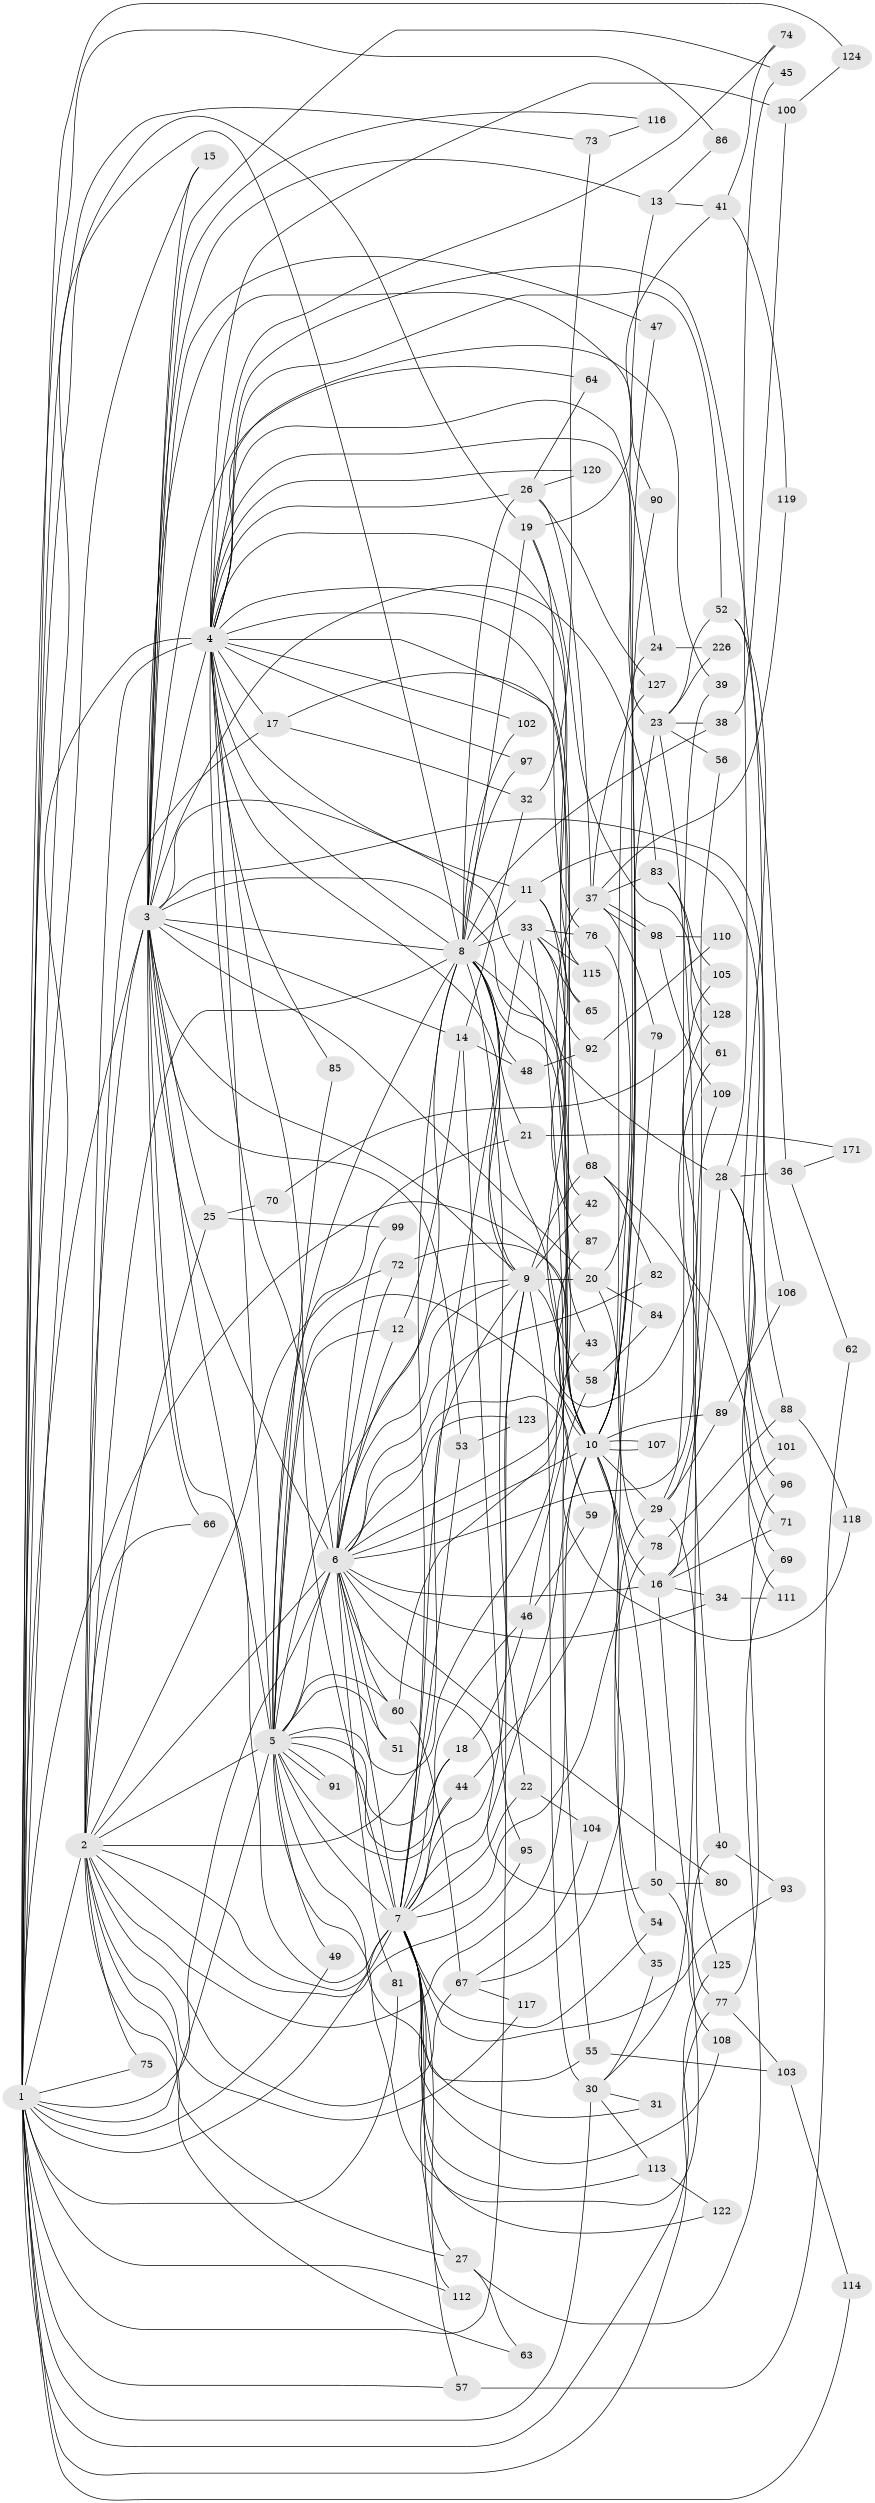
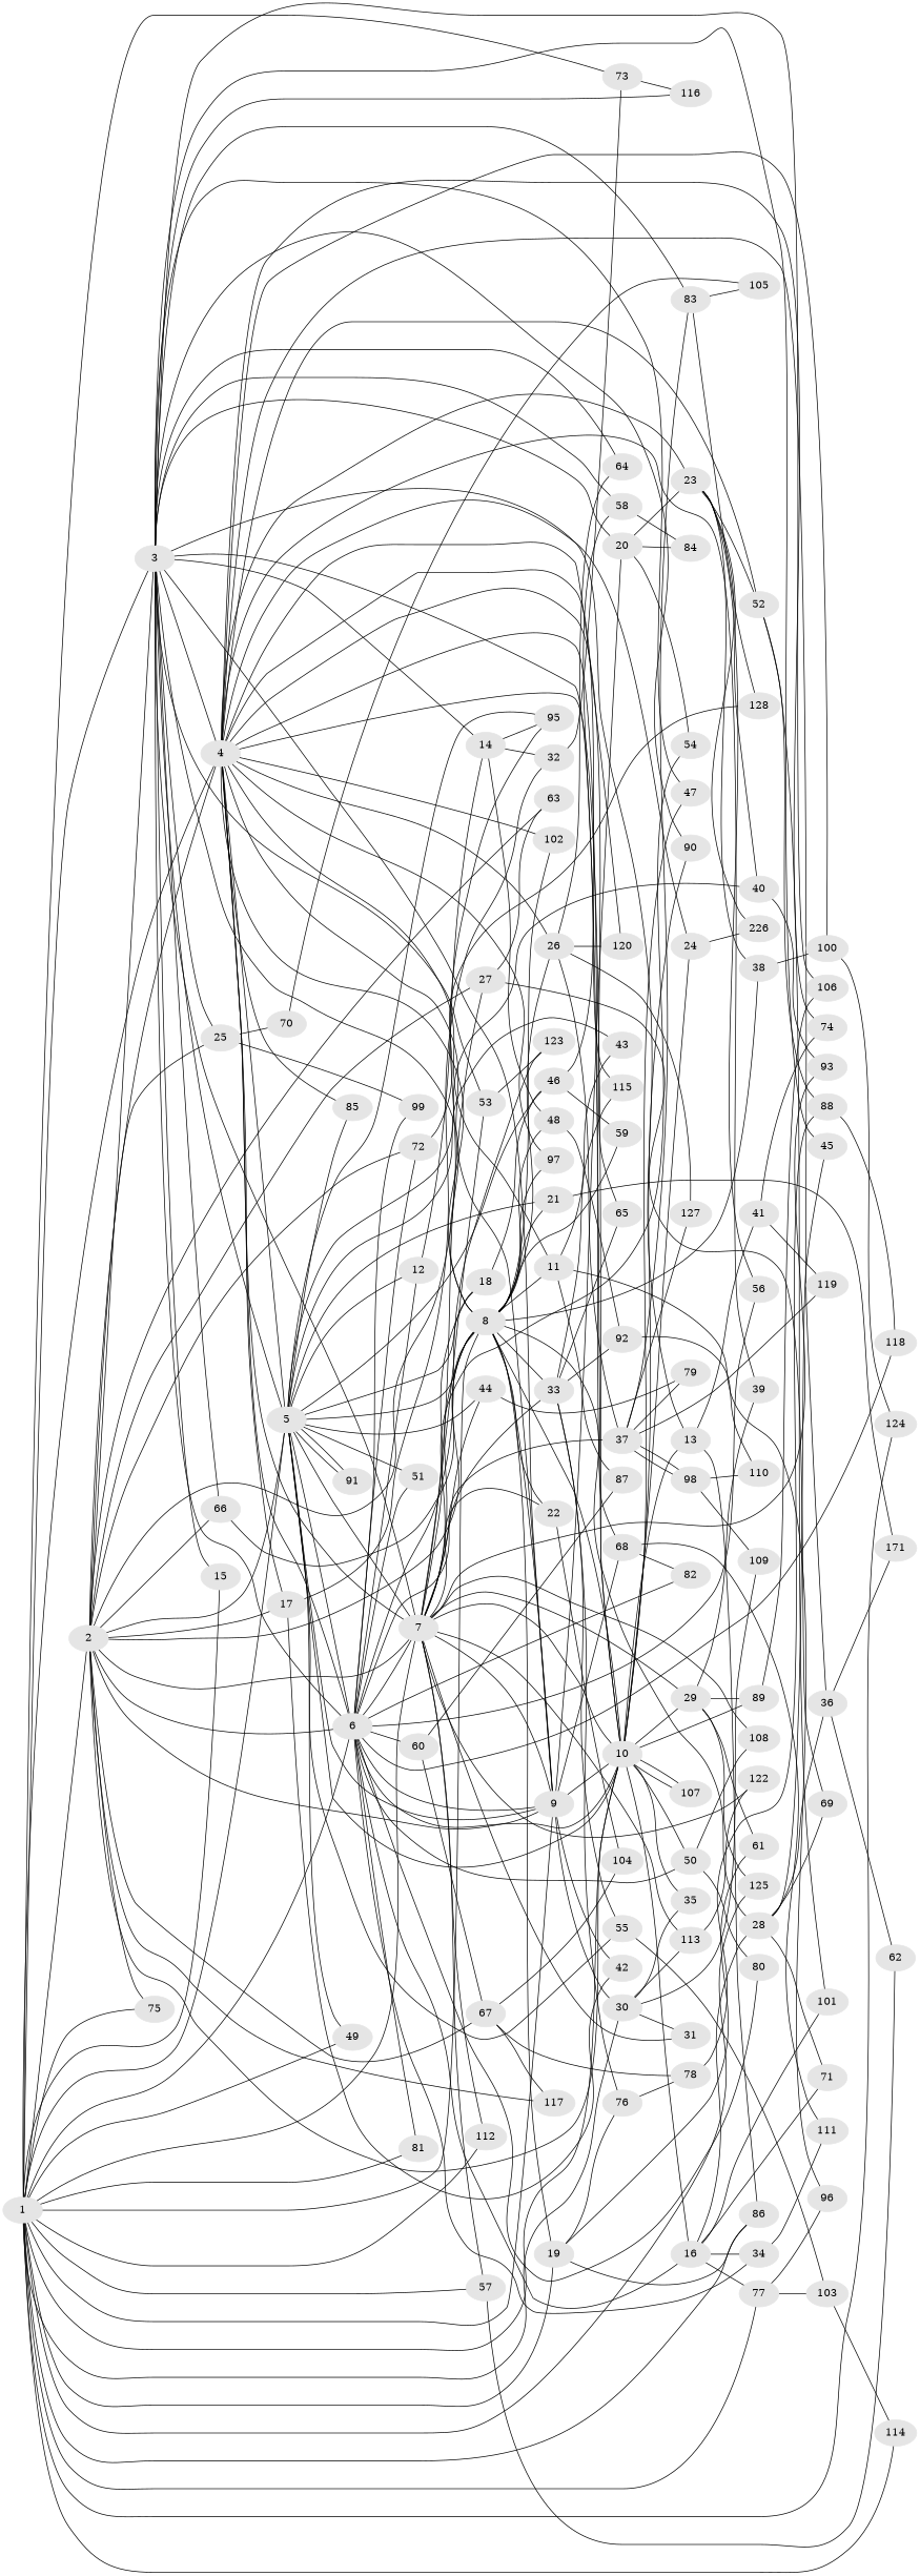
  graph {
    rankdir=LR
    node [color=gray90 style=filled]
    1
    2
    3
    4
    5
    6
    7
    8
    9
    10
    15
    19
    30
    49
    57
    73
    75
    77
    81
    86
    112
    114
    124
    125
    17
    25
    27
    63
    66
    67
    72
    95
    117
    13
    14
    20
    45
    47
    53
    58
    64
    83
    90
    106
    116
    11
    23
    24
    26
    36
    39
    52
    65
    68
    74
    85
    97
    100
    102
    115
    120
    12
    18
    21
    40
    43
    44
    46
    51
    55
    60
    91
    16
    34
    37
    50
    56
    80
    82
    99
    118
    123
    22
    29
    31
    33
    54
    93
    108
    113
    122
    28
    38
    48
    59
    42
    35
    89
    107
    41
    61
    76
    109
    62
    96
    103
    32
    70
    69
    104
    78
    128
    84
    105
    87
    n116 [label=226]
    127
    n118 [label=171]
    101
    88
    111
    79
    71
    98
    119
    92
    110
    1 -- 2
    1 -- 3
    1 -- 4
    1 -- 5
    1 -- 6
    1 -- 7
    1 -- 8
    1 -- 9
    1 -- 10
    1 -- 15
    1 -- 19
    1 -- 30
    1 -- 49
    1 -- 57
    1 -- 73
    1 -- 75
    1 -- 77
    1 -- 81
    1 -- 86
    1 -- 112
    1 -- 114
    1 -- 124
    1 -- 125
    2 -- 3
    2 -- 4
    2 -- 5
    2 -- 6
    2 -- 7
    2 -- 8
    2 -- 9
    2 -- 10
    2 -- 75
    2 -- 17
    2 -- 25
    2 -- 27
    2 -- 63
    2 -- 66
    2 -- 67
    2 -- 72
    2 -- 95
    2 -- 117
    3 -- 4
    3 -- 5
    3 -- 6
    3 -- 7
    3 -- 8
    3 -- 9
    3 -- 10
    3 -- 15
    3 -- 25
    3 -- 66
    3 -- 13
    3 -- 14
    3 -- 20
    3 -- 45
    3 -- 47
    3 -- 53
    3 -- 58
    3 -- 64
    3 -- 83
    3 -- 90
    3 -- 106
    3 -- 116
    4 -- 5
    4 -- 6
    4 -- 7
    4 -- 8
    4 -- 9
    4 -- 10
    4 -- 17
    4 -- 11
    4 -- 23
    4 -- 24
    4 -- 26
    4 -- 36
    4 -- 39
    4 -- 52
    4 -- 65
    4 -- 68
    4 -- 74
    4 -- 85
    4 -- 97
    4 -- 100
    4 -- 102
    4 -- 115
    4 -- 120
    5 -- 6
    5 -- 7
    5 -- 8
    5 -- 9
    5 -- 10
    5 -- 49
    5 -- 85
    5 -- 12
    5 -- 18
    5 -- 21
    5 -- 40
    5 -- 43
    5 -- 44
    5 -- 46
    5 -- 51
    5 -- 55
-   5 -- 60
+   5 -- 95
    5 -- 91
    5 -- 91
    6 -- 7
-   6 -- 8
+   66 -- 8
    6 -- 9
    6 -- 10
    6 -- 81
    6 -- 72
    6 -- 12
    6 -- 51
    6 -- 60
    6 -- 16
    6 -- 34
    6 -- 37
    6 -- 50
    6 -- 56
    6 -- 80
    6 -- 82
    6 -- 99
    6 -- 118
    6 -- 123
    7 -- 8
    7 -- 9
    7 -- 10
    7 -- 57
    7 -- 112
    7 -- 27
    7 -- 53
    7 -- 18
    7 -- 44
    7 -- 22
    7 -- 29
    7 -- 31
    7 -- 33
    7 -- 54
    7 -- 93
    7 -- 108
    7 -- 113
    7 -- 122
    8 -- 9
    8 -- 10
    8 -- 19
    8 -- 11
    8 -- 26
    8 -- 97
    8 -- 102
    8 -- 21
    8 -- 22
    8 -- 33
    8 -- 28
    8 -- 38
    8 -- 48
    8 -- 59
    9 -- 10
    9 -- 30
    9 -- 20
    9 -- 68
    9 -- 42
    10 -- 13
    10 -- 47
    10 -- 90
    10 -- 24
    10 -- 16
    10 -- 50
    10 -- 29
    10 -- 35
    10 -- 89
    10 -- 107
    10 -- 107
-   19 -- 41
+   19 -- 86
    19 -- 61
    19 -- 76
    30 -- 31
    30 -- 113
    30 -- 35
    30 -- 109
    57 -- 62
    73 -- 116
    77 -- 96
    77 -- 103
    17 -- 42
    17 -- 32
    25 -- 99
    25 -- 70
    27 -- 63
    27 -- 69
    67 -- 117
    67 -- 104
    67 -- 78
    72 -- 128
    13 -- 86
    13 -- 41
    14 -- 95
    14 -- 48
    14 -- 32
    20 -- 23
    20 -- 54
    20 -- 84
    53 -- 123
    58 -- 84
    83 -- 128
    83 -- 105
    11 -- 43
    11 -- 96
    11 -- 87
    23 -- 52
    23 -- 40
    23 -- 56
    23 -- 38
    23 -- n116
    24 -- n116
    26 -- 64
    26 -- 120
    26 -- 37
    26 -- 127
    36 -- 62
    36 -- n118
    52 -- 101
    52 -- 88
    68 -- 82
    68 -- 111
    100 -- 124
    12 -- 14
    18 -- 46
    21 -- n118
    40 -- 93
    44 -- 79
    46 -- 58
    46 -- 59
    55 -- 103
    60 -- 67
    60 -- 87
    16 -- 77
    16 -- 34
    16 -- 28
    16 -- 101
    16 -- 71
    34 -- 111
    37 -- 83
    37 -- 127
    37 -- 79
    37 -- 98
    37 -- 98
    37 -- 119
    50 -- 80
    50 -- 108
    22 -- 104
    29 -- 125
    29 -- 39
    29 -- 89
    29 -- 61
    33 -- 65
    33 -- 115
    33 -- 55
    33 -- 76
    33 -- 92
    113 -- 122
    28 -- 45
    28 -- 36
    28 -- 69
    28 -- 71
    38 -- 100
    48 -- 92
    89 -- 106
    41 -- 74
    41 -- 119
    76 -- 78
    103 -- 114
    32 -- 73
    70 -- 105
    78 -- 88
    88 -- 118
    98 -- 109
    98 -- 110
    92 -- 110
  }
